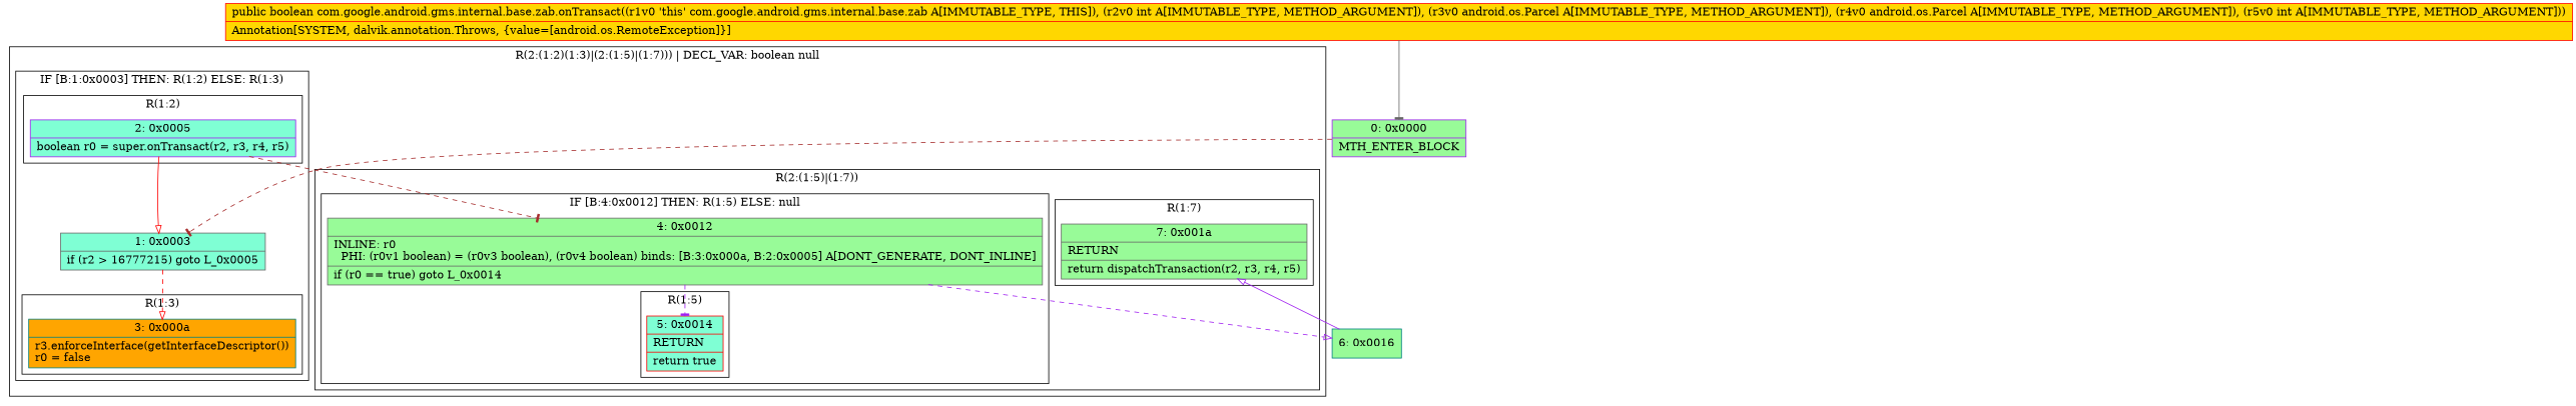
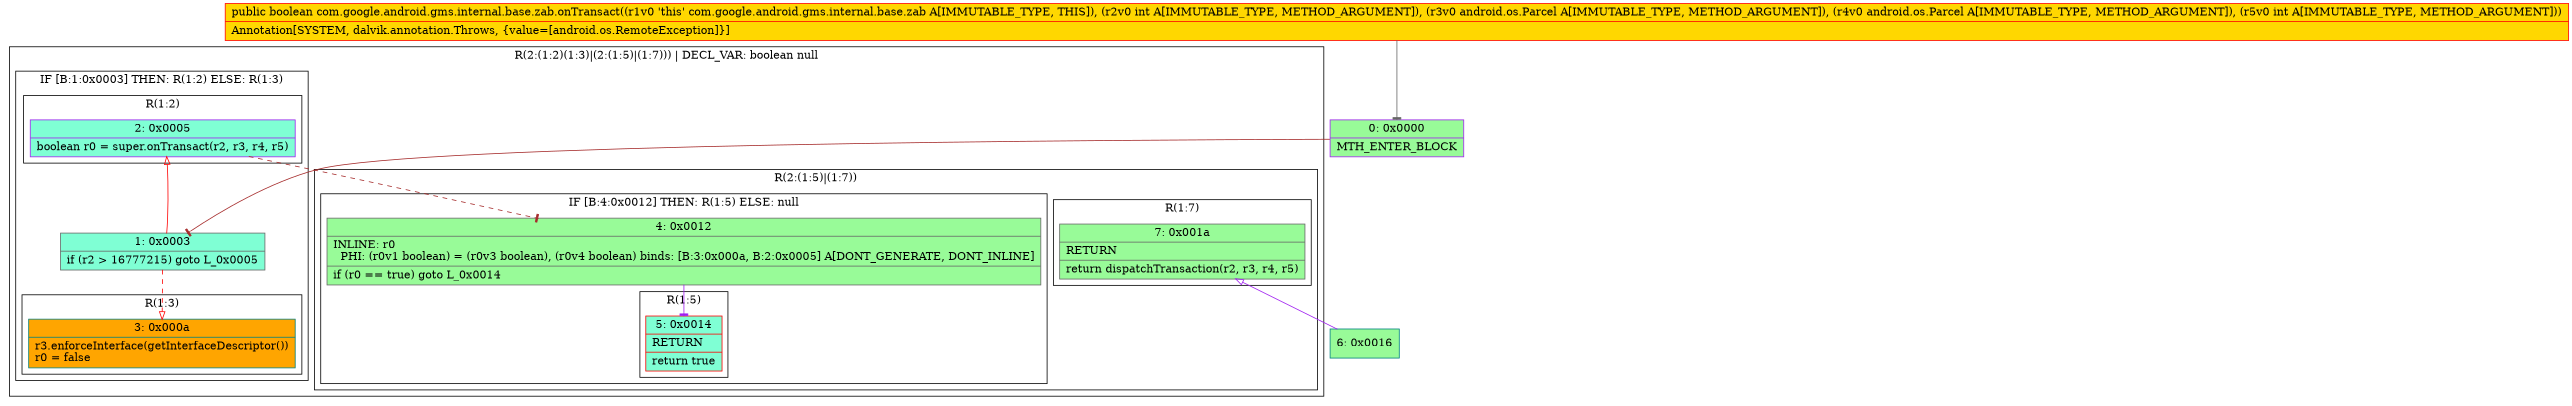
  digraph {
    node [color=gray40 fillcolor=palegreen shape=record style=filled]
    edge [arrowhead=tee color=purple]
    n1 [color=purple fillcolor=aquamarine label="{2\:\ 0x0005|boolean r0 = super.onTransact(r2, r3, r4, r5)\l}"]
    n2 [color=teal fillcolor=orange label="{3\:\ 0x000a|r3.enforceInterface(getInterfaceDescriptor())\lr0 = false\l}"]
    n3 [fillcolor=aquamarine label="{1\:\ 0x0003|if (r2 \> 16777215) goto L_0x0005\l}"]
    n4 [color=red fillcolor=aquamarine label="{5\:\ 0x0014|RETURN\l|return true\l}"]
    n5 [label="{4\:\ 0x0012|INLINE: r0 \l  PHI: (r0v1 boolean) = (r0v3 boolean), (r0v4 boolean) binds: [B:3:0x000a, B:2:0x0005] A[DONT_GENERATE, DONT_INLINE]\l|if (r0 == true) goto L_0x0014\l}"]
    n6 [label="{7\:\ 0x001a|RETURN\l|return dispatchTransaction(r2, r3, r4, r5)\l}"]
    n7 [color=teal label="{6\:\ 0x0016}"]
    n8 [color=purple label="{0\:\ 0x0000|MTH_ENTER_BLOCK\l}"]
    n9 [color=red fillcolor=gold label="{public boolean com.google.android.gms.internal.base.zab.onTransact((r1v0 'this' com.google.android.gms.internal.base.zab A[IMMUTABLE_TYPE, THIS]), (r2v0 int A[IMMUTABLE_TYPE, METHOD_ARGUMENT]), (r3v0 android.os.Parcel A[IMMUTABLE_TYPE, METHOD_ARGUMENT]), (r4v0 android.os.Parcel A[IMMUTABLE_TYPE, METHOD_ARGUMENT]), (r5v0 int A[IMMUTABLE_TYPE, METHOD_ARGUMENT]))  | Annotation[SYSTEM, dalvik.annotation.Throws, \{value=[android.os.RemoteException]\}]\l}"]
    subgraph cluster_1 {
      label="R(2:(1:2)(1:3)|(2:(1:5)|(1:7))) | DECL_VAR: boolean null\l"
      subgraph cluster_2 {
        label="IF [B:1:0x0003] THEN: R(1:2) ELSE: R(1:3)"
        n3
        subgraph cluster_3 {
          label="R(1:2)"
          n1
        }
        subgraph cluster_4 {
          label="R(1:3)"
          n2
        }
      }
      subgraph cluster_5 {
        label="R(2:(1:5)|(1:7))"
        subgraph cluster_6 {
          label="IF [B:4:0x0012] THEN: R(1:5) ELSE: null"
          n5
          subgraph cluster_7 {
            label="R(1:5)"
            n4
          }
        }
        subgraph cluster_8 {
          label="R(1:7)"
          n6
        }
      }
    }
    n1 -> n5 [color=brown style=dashed]
-   n1 -> n3 [arrowhead=onormal color=red]
+   n3 -> n1 [arrowhead=onormal color=red]
    n3 -> n2 [arrowhead=onormal color=red style=dashed]
-   n5 -> n4 [style=dashed]
-   n5 -> n7 [arrowhead=onormal style=dashed]
+   n5 -> n4
    n7 -> n6 [arrowhead=onormal]
-   n8 -> n3 [color=brown style=dashed]
+   n8 -> n3 [color=brown]
    n9 -> n8 [color=gray40]
  }
